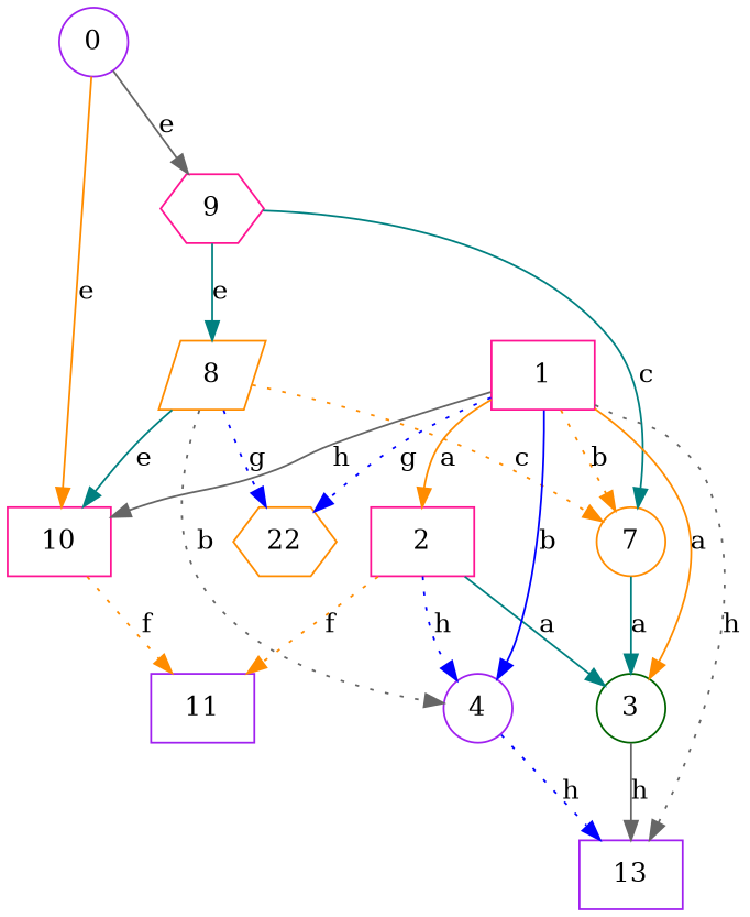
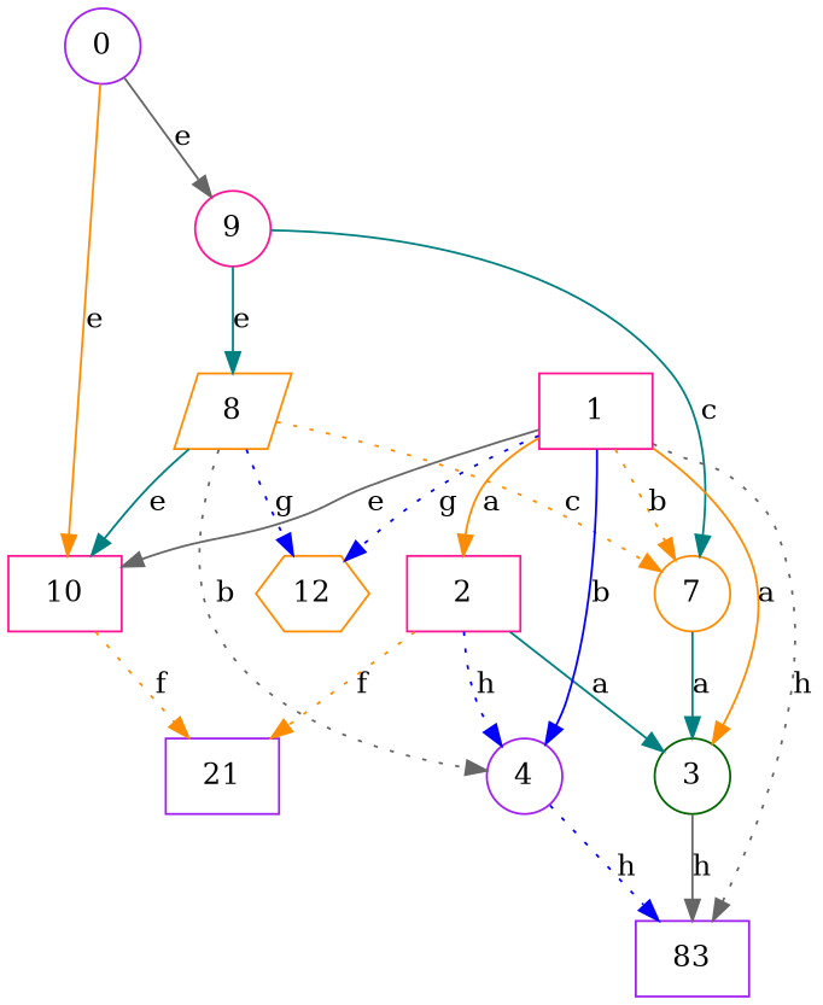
  strict digraph {
    node [color=deeppink shape=box]
    edge [color=darkorange style=solid]
    2
    3 [color=darkgreen shape=circle]
-   11 [color=purple]
+   11 [color=purple label=21]
    4 [color=purple shape=circle]
-   13 [color=purple]
-   12 [color=darkorange shape=hexagon label=22]
-   9 [shape=hexagon]
+   13 [color=purple label=83]
+   12 [color=darkorange shape=hexagon]
+   9 [shape=circle]
    0 [color=purple shape=circle]
    10
    7 [color=darkorange shape=circle]
    8 [color=darkorange shape=parallelogram]
    1
    2 -> 3 [color=teal label=a]
    2 -> 11 [label=f style=dotted]
    2 -> 4 [color=blue label=h style=dotted]
    3 -> 13 [color=gray40 label=h]
    4 -> 13 [color=blue label=h style=dotted]
    9 -> 7 [color=teal label=c]
    9 -> 8 [color=teal label=e]
    0 -> 9 [color=gray40 label=e]
    0 -> 10 [label=e]
    10 -> 11 [label=f style=dotted]
    7 -> 3 [color=teal label=a]
    8 -> 4 [color=gray40 label=b style=dotted]
    8 -> 12 [color=blue label=g style=dotted]
    8 -> 10 [color=teal label=e]
    8 -> 7 [label=c style=dotted]
    1 -> 2 [label=a]
    1 -> 3 [label=a]
    1 -> 4 [color=blue label=b]
    1 -> 13 [color=gray40 label=h style=dotted]
    1 -> 12 [color=blue label=g style=dotted]
-   1 -> 10 [color=gray40 label=h]
+   1 -> 10 [color=gray40 label=e]
    1 -> 7 [label=b style=dotted]
  }
